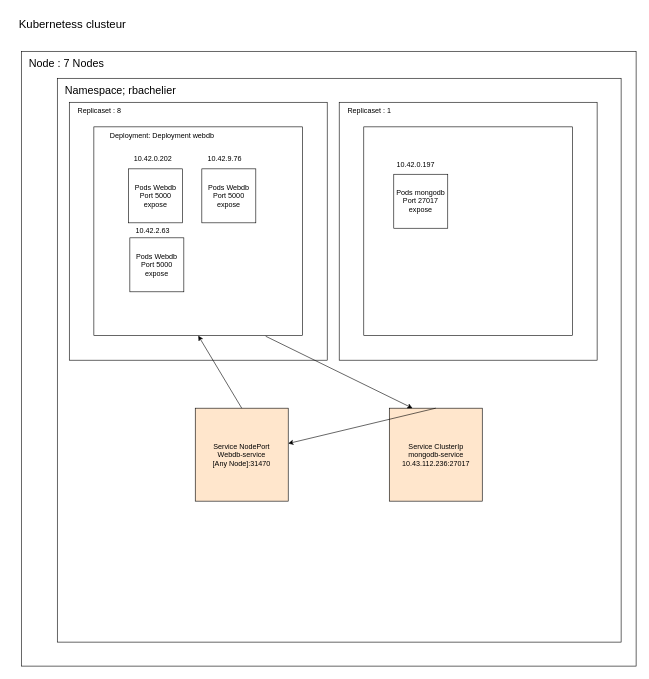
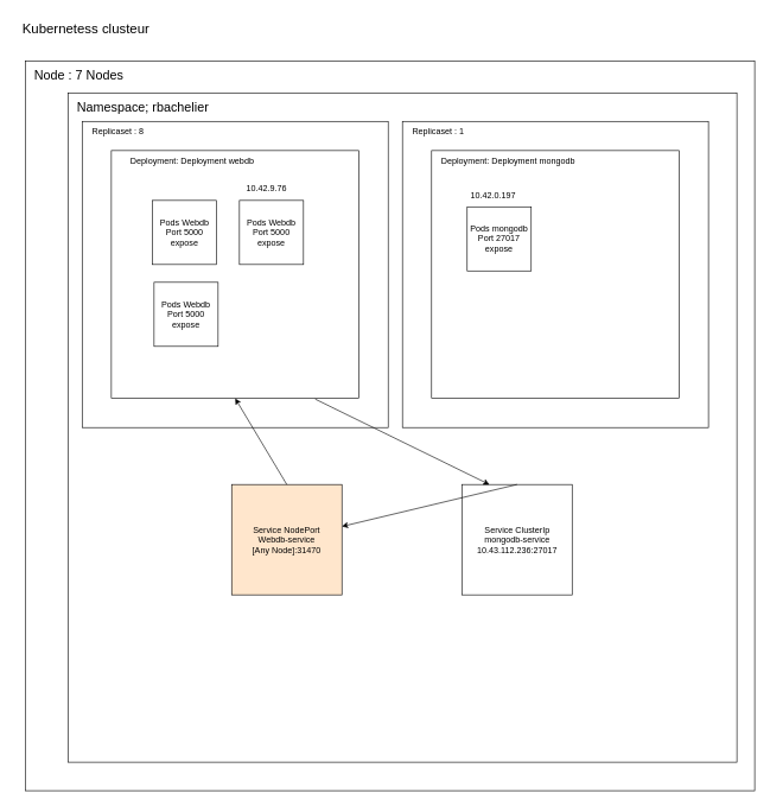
  <mxCell id="0" />
  <mxCell id="1" parent="0" />
  <mxCell id="2" value="&lt;font style=&quot;font-size: 19px;&quot;&gt;Kubernetess clusteur&lt;br&gt;&lt;/font&gt;" style="text;html=1;align=center;verticalAlign=middle;resizable=0;points=[];autosize=1;strokeColor=none;fillColor=none;strokeWidth=3;" parent="1" vertex="1"><mxGeometry x="20" y="20" width="200" height="40" as="geometry" /></mxCell>
  <mxCell id="3" value="" style="whiteSpace=wrap;html=1;aspect=fixed;" parent="1" vertex="1"><mxGeometry x="35" y="85" width="1025" height="1025" as="geometry" /></mxCell>
  <mxCell id="4" value="&lt;font style=&quot;font-size: 18px;&quot;&gt;Node : 7 Nodes&lt;br&gt;&lt;/font&gt;" style="text;html=1;align=center;verticalAlign=middle;resizable=0;points=[];autosize=1;strokeColor=none;fillColor=none;strokeWidth=3;" parent="1" vertex="1"><mxGeometry x="35" y="85" width="150" height="40" as="geometry" /></mxCell>
  <mxCell id="5" value="" style="whiteSpace=wrap;html=1;aspect=fixed;" parent="1" vertex="1"><mxGeometry x="95" y="130" width="940" height="940" as="geometry" /></mxCell>
  <mxCell id="6" value="&lt;font style=&quot;font-size: 18px;&quot;&gt;Namespace; rbachelier&lt;/font&gt;" style="text;html=1;align=center;verticalAlign=middle;resizable=0;points=[];autosize=1;strokeColor=none;fillColor=none;strokeWidth=3;" parent="1" vertex="1"><mxGeometry x="95" y="130" width="210" height="40" as="geometry" /></mxCell>
  <mxCell id="7" value="" style="whiteSpace=wrap;html=1;aspect=fixed;" parent="1" vertex="1"><mxGeometry x="115" y="170" width="430" height="430" as="geometry" /></mxCell>
  <mxCell id="8" value="" style="whiteSpace=wrap;html=1;aspect=fixed;" parent="1" vertex="1"><mxGeometry x="156" y="211" width="348" height="348" as="geometry" /></mxCell>
  <mxCell id="9" value="Deployment: Deployment webdb&lt;span style=&quot;white-space: pre;&quot;&gt;&#09;&lt;/span&gt; " style="text;html=1;align=center;verticalAlign=middle;resizable=0;points=[];autosize=1;strokeColor=none;fillColor=none;strokeWidth=3;" parent="1" vertex="1"><mxGeometry x="171" y="211" width="210" height="30" as="geometry" /></mxCell>
  <mxCell id="10" value="&lt;div&gt;Pods Webdb&lt;/div&gt;&lt;div&gt;Port 5000 expose&lt;br&gt;&lt;/div&gt;" style="whiteSpace=wrap;html=1;aspect=fixed;" parent="1" vertex="1"><mxGeometry x="213.5" y="281" width="90" height="90" as="geometry" /></mxCell>
  <mxCell id="11" value="&lt;div&gt;Pods Webdb&lt;/div&gt;&lt;div&gt;Port 5000 expose&lt;br&gt;&lt;/div&gt;" style="whiteSpace=wrap;html=1;aspect=fixed;" parent="1" vertex="1"><mxGeometry x="336" y="281" width="90" height="90" as="geometry" /></mxCell>
  <mxCell id="12" value="&lt;div&gt;Pods Webdb&lt;/div&gt;&lt;div&gt;Port 5000 expose&lt;br&gt;&lt;/div&gt;" style="whiteSpace=wrap;html=1;aspect=fixed;" parent="1" vertex="1"><mxGeometry x="216" y="396" width="90" height="90" as="geometry" /></mxCell>
- <mxCell id="13" value="10.42.0.202" style="text;whiteSpace=wrap;" parent="1" vertex="1"><mxGeometry x="221" y="251" width="75" height="20" as="geometry" /></mxCell>
  <mxCell id="14" value="10.42.9.76" style="text;whiteSpace=wrap;" parent="1" vertex="1"><mxGeometry x="343.5" y="251" width="75" height="20" as="geometry" /></mxCell>
- <mxCell id="15" value="10.42.2.63" style="text;whiteSpace=wrap;" parent="1" vertex="1"><mxGeometry x="223.5" y="371" width="75" height="20" as="geometry" /></mxCell>
  <mxCell id="16" value="Replicaset : 8" style="text;html=1;align=center;verticalAlign=middle;resizable=0;points=[];autosize=1;strokeColor=none;fillColor=none;strokeWidth=3;" parent="1" vertex="1"><mxGeometry x="115" y="170" width="100" height="30" as="geometry" /></mxCell>
  <mxCell id="17" value="" style="whiteSpace=wrap;html=1;aspect=fixed;" parent="1" vertex="1"><mxGeometry x="565" y="170" width="430" height="430" as="geometry" /></mxCell>
  <mxCell id="18" value="" style="whiteSpace=wrap;html=1;aspect=fixed;" parent="1" vertex="1"><mxGeometry x="606" y="211" width="348" height="348" as="geometry" /></mxCell>
+ <mxCell id="19" value="Deployment: Deployment mongodb&lt;span style=&quot;white-space: pre;&quot;&gt;&#09;&lt;/span&gt; " style="text;html=1;align=center;verticalAlign=middle;resizable=0;points=[];autosize=1;strokeColor=none;fillColor=none;strokeWidth=3;" parent="1" vertex="1"><mxGeometry x="606" y="211" width="240" height="30" as="geometry" /></mxCell>
  <mxCell id="20" value="&lt;div&gt;Pods mongodb&lt;br&gt;&lt;/div&gt;&lt;div&gt;Port 27017&lt;/div&gt;&lt;div&gt;expose&lt;br&gt;&lt;/div&gt;" style="whiteSpace=wrap;html=1;aspect=fixed;" parent="1" vertex="1"><mxGeometry x="656" y="290" width="90" height="90" as="geometry" /></mxCell>
  <mxCell id="21" value="Replicaset : 1" style="text;html=1;align=center;verticalAlign=middle;resizable=0;points=[];autosize=1;strokeColor=none;fillColor=none;strokeWidth=3;" parent="1" vertex="1"><mxGeometry x="565" y="170" width="100" height="30" as="geometry" /></mxCell>
  <mxCell id="22" value="10.42.0.197" style="text;whiteSpace=wrap;" parent="1" vertex="1"><mxGeometry x="658.5" y="260" width="90" height="40" as="geometry" /></mxCell>
  <mxCell id="23" value="&lt;div&gt;Service NodePort&lt;br&gt;&lt;/div&gt;&lt;div&gt;Webdb-service &lt;br&gt;&lt;/div&gt;&lt;div&gt;[Any Node]:31470&lt;/div&gt;" style="whiteSpace=wrap;html=1;aspect=fixed;fillColor=#ffe6cc;" parent="1" vertex="1"><mxGeometry x="325" y="680" width="155" height="155" as="geometry" /></mxCell>
- <mxCell id="24" value="&lt;div&gt;Service ClusterIp&lt;br&gt;&lt;/div&gt;&lt;div&gt;mongodb-service&lt;br&gt;&lt;/div&gt;&lt;div&gt;&lt;span&gt;10.43.112.236:27017&lt;/span&gt;&lt;/div&gt;" style="whiteSpace=wrap;html=1;aspect=fixed;fillColor=#ffe6cc;" parent="1" vertex="1"><mxGeometry x="648.5" y="680" width="155" height="155" as="geometry" /></mxCell>
+ <mxCell id="24" value="&lt;div&gt;Service ClusterIp&lt;br&gt;&lt;/div&gt;&lt;div&gt;mongodb-service&lt;br&gt;&lt;/div&gt;&lt;div&gt;&lt;span&gt;10.43.112.236:27017&lt;/span&gt;&lt;/div&gt;" style="whiteSpace=wrap;html=1;aspect=fixed;" parent="1" vertex="1"><mxGeometry x="648.5" y="680" width="155" height="155" as="geometry" /></mxCell>
  <mxCell id="25" value="" style="endArrow=classic;html=1;rounded=0;exitX=0.823;exitY=1.003;exitDx=0;exitDy=0;entryX=0.25;entryY=0;entryDx=0;entryDy=0;exitPerimeter=0;" edge="1" parent="1" source="8" target="24"><mxGeometry width="50" height="50" relative="1" as="geometry"><mxPoint x="475" y="480" as="sourcePoint" /><mxPoint x="525" y="430" as="targetPoint" /></mxGeometry></mxCell>
  <mxCell id="26" value="" style="endArrow=classic;html=1;rounded=0;entryX=0.5;entryY=1;entryDx=0;entryDy=0;exitX=0.5;exitY=0;exitDx=0;exitDy=0;" edge="1" parent="1" source="23" target="8"><mxGeometry width="50" height="50" relative="1" as="geometry"><mxPoint x="475" y="480" as="sourcePoint" /><mxPoint x="525" y="430" as="targetPoint" /></mxGeometry></mxCell>
  <mxCell id="27" value="" style="endArrow=classic;html=1;rounded=0;exitX=0.5;exitY=0;exitDx=0;exitDy=0;" edge="1" parent="1" source="24" target="23"><mxGeometry width="50" height="50" relative="1" as="geometry"><mxPoint x="475" y="570" as="sourcePoint" /><mxPoint x="525" y="520" as="targetPoint" /></mxGeometry></mxCell>
